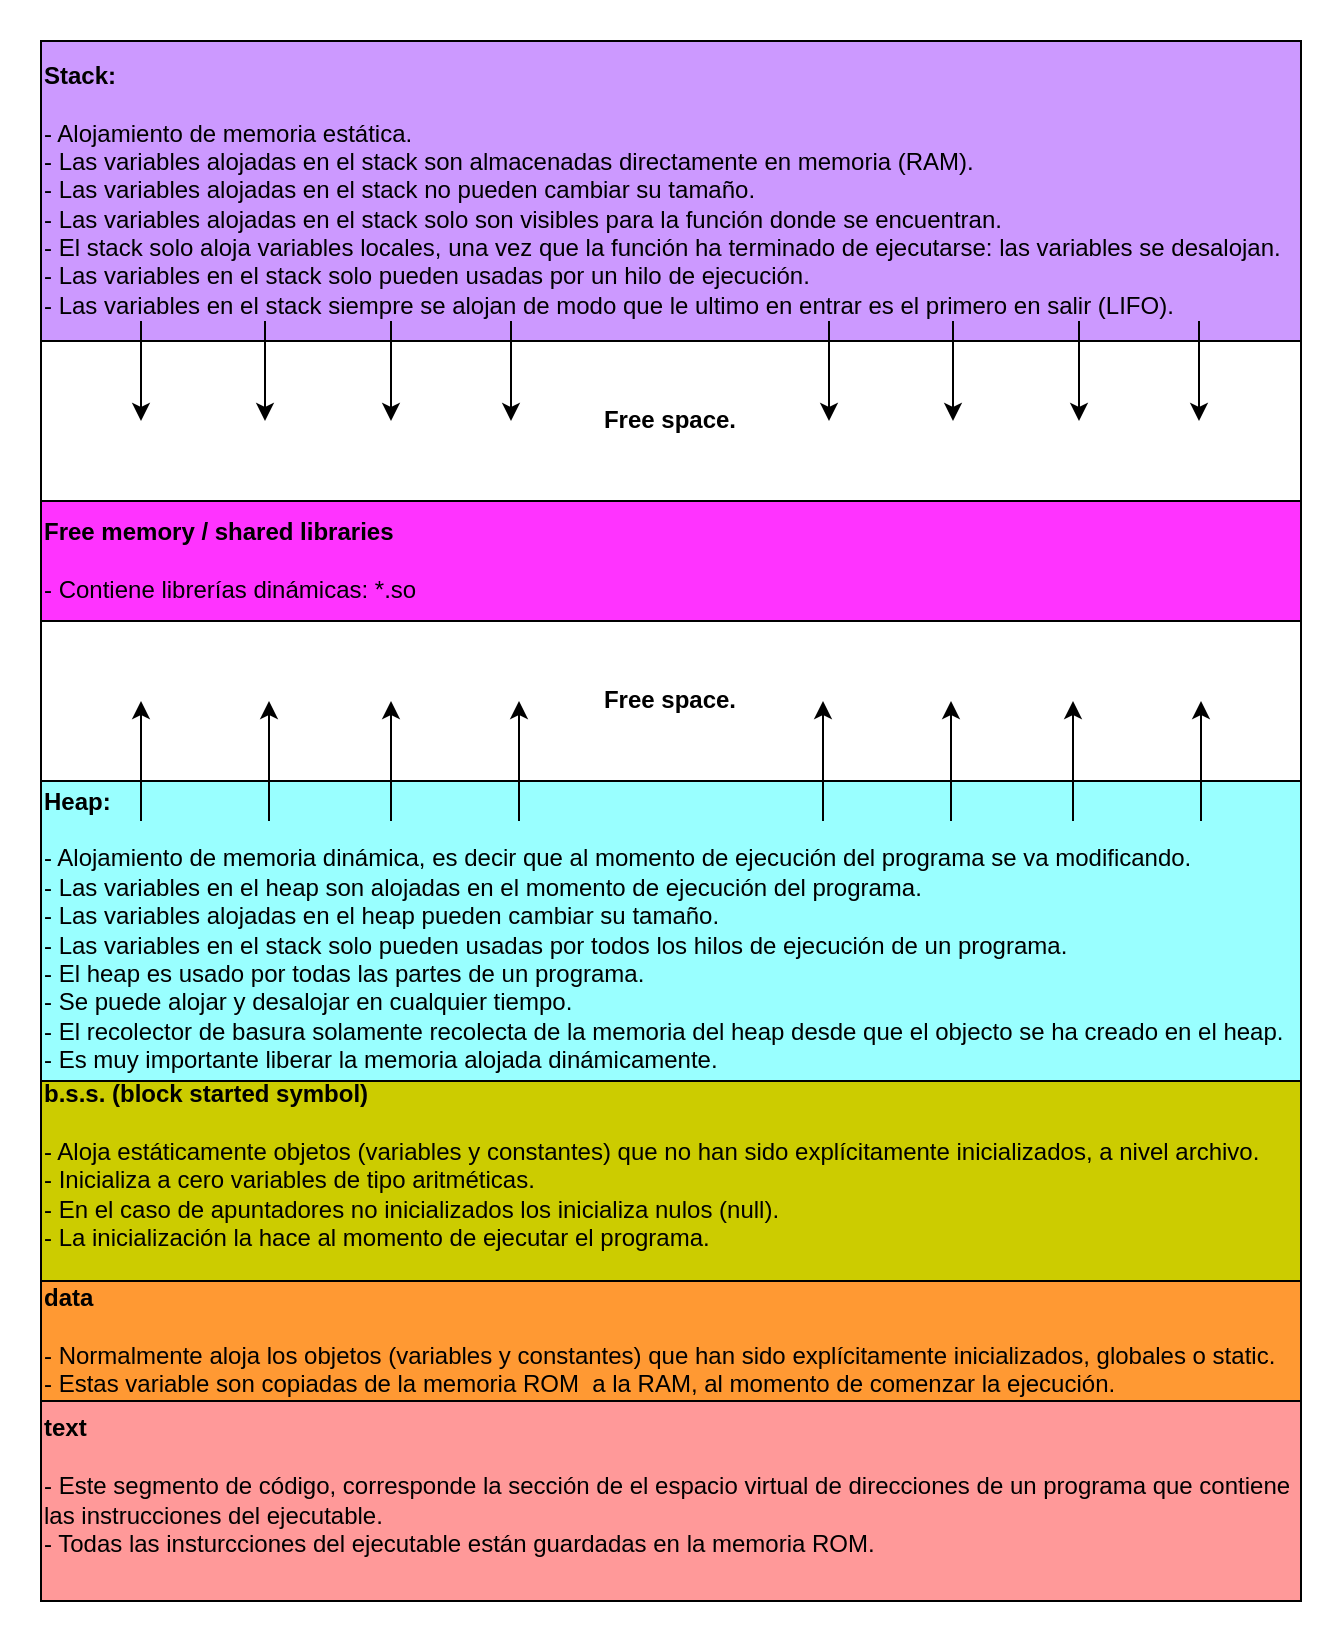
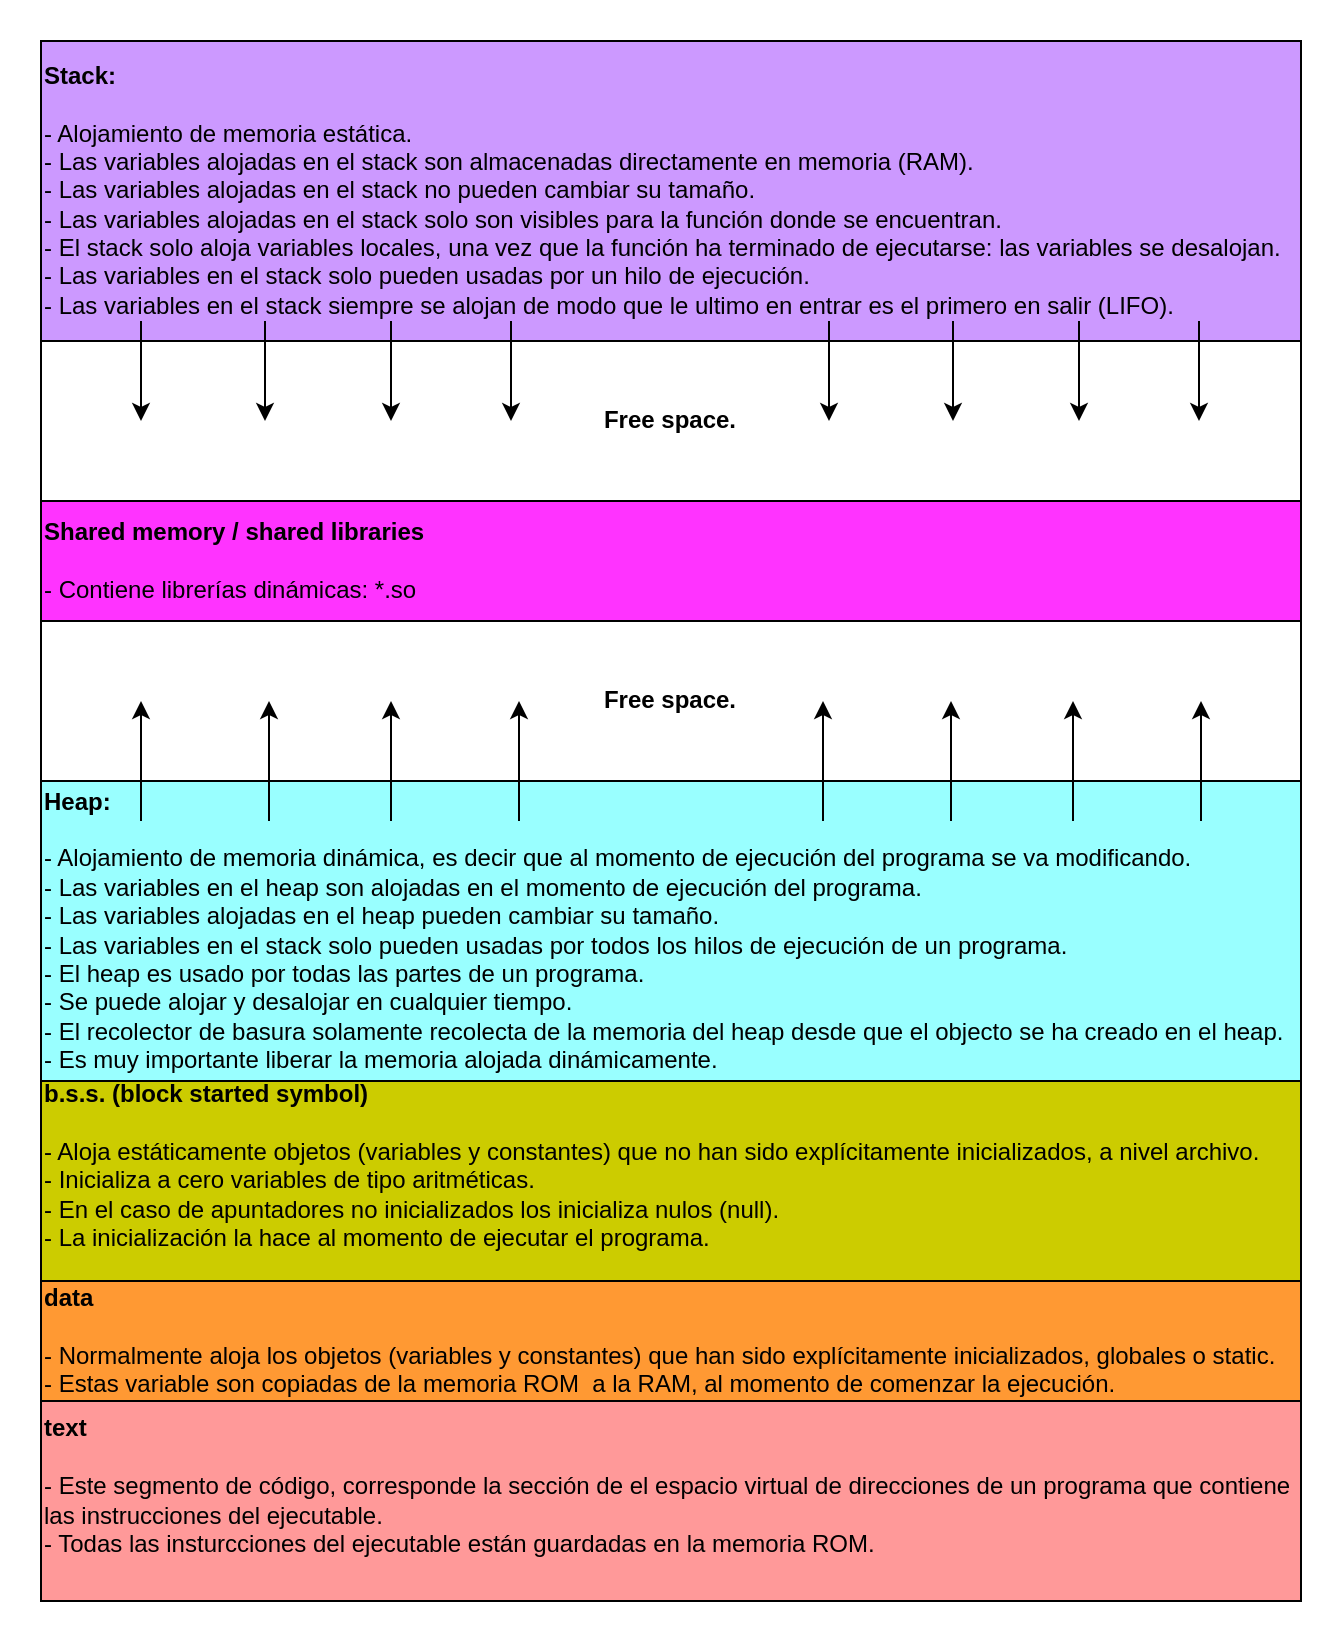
  <mxCell id="0" />
  <mxCell id="1" parent="0" />
  <mxCell id="2" value="&lt;b&gt;Stack:&lt;/b&gt;&lt;div&gt;&lt;br&gt;&lt;/div&gt;&lt;div&gt;- Alojamiento de memoria estática.&lt;/div&gt;&lt;div&gt;- Las variables alojadas en el stack son almacenadas directamente en memoria (RAM).&lt;/div&gt;&lt;div&gt;- Las variables alojadas en el stack no pueden cambiar su tamaño.&lt;/div&gt;&lt;div&gt;- Las variables alojadas en el stack solo son visibles para la función donde se encuentran.&lt;/div&gt;&lt;div&gt;- El stack solo aloja variables locales, una vez que la función ha terminado de ejecutarse: las variables se desalojan.&amp;nbsp;&lt;/div&gt;&lt;div&gt;- Las variables en el stack solo pueden usadas por un hilo de ejecución.&lt;/div&gt;&lt;div&gt;- Las variables en el stack siempre se alojan de modo que le ultimo en entrar es el primero en salir (LIFO).&lt;/div&gt;" style="rounded=0;whiteSpace=wrap;html=1;align=left;fillColor=light-dark(#CC99FF,var(--ge-dark-color, #121212));" vertex="1" parent="1"><mxGeometry x="20" y="20" width="630" height="150" as="geometry" /></mxCell>
  <mxCell id="3" value="&lt;b&gt;Free space.&lt;/b&gt;" style="rounded=0;whiteSpace=wrap;html=1;align=center;" vertex="1" parent="1"><mxGeometry x="20" y="170" width="630" height="80" as="geometry" /></mxCell>
  <mxCell id="4" value="" style="endArrow=classic;html=1;rounded=0;" edge="1" parent="1"><mxGeometry width="50" height="50" relative="1" as="geometry"><mxPoint x="70" y="160" as="sourcePoint" /><mxPoint x="70" y="210" as="targetPoint" /></mxGeometry></mxCell>
  <mxCell id="5" value="" style="endArrow=classic;html=1;rounded=0;" edge="1" parent="1"><mxGeometry width="50" height="50" relative="1" as="geometry"><mxPoint x="132" y="160" as="sourcePoint" /><mxPoint x="132" y="210" as="targetPoint" /></mxGeometry></mxCell>
  <mxCell id="6" value="" style="endArrow=classic;html=1;rounded=0;" edge="1" parent="1"><mxGeometry width="50" height="50" relative="1" as="geometry"><mxPoint x="195" y="160" as="sourcePoint" /><mxPoint x="195" y="210" as="targetPoint" /></mxGeometry></mxCell>
  <mxCell id="7" value="" style="endArrow=classic;html=1;rounded=0;" edge="1" parent="1"><mxGeometry width="50" height="50" relative="1" as="geometry"><mxPoint x="255" y="160" as="sourcePoint" /><mxPoint x="255" y="210" as="targetPoint" /></mxGeometry></mxCell>
  <mxCell id="8" value="" style="endArrow=classic;html=1;rounded=0;" edge="1" parent="1"><mxGeometry width="50" height="50" relative="1" as="geometry"><mxPoint x="414" y="160" as="sourcePoint" /><mxPoint x="414" y="210" as="targetPoint" /></mxGeometry></mxCell>
  <mxCell id="9" value="" style="endArrow=classic;html=1;rounded=0;" edge="1" parent="1"><mxGeometry width="50" height="50" relative="1" as="geometry"><mxPoint x="476" y="160" as="sourcePoint" /><mxPoint x="476" y="210" as="targetPoint" /></mxGeometry></mxCell>
  <mxCell id="10" value="" style="endArrow=classic;html=1;rounded=0;" edge="1" parent="1"><mxGeometry width="50" height="50" relative="1" as="geometry"><mxPoint x="539" y="160" as="sourcePoint" /><mxPoint x="539" y="210" as="targetPoint" /></mxGeometry></mxCell>
  <mxCell id="11" value="" style="endArrow=classic;html=1;rounded=0;" edge="1" parent="1"><mxGeometry width="50" height="50" relative="1" as="geometry"><mxPoint x="599" y="160" as="sourcePoint" /><mxPoint x="599" y="210" as="targetPoint" /></mxGeometry></mxCell>
- <mxCell id="12" value="&lt;b&gt;Free memory / shared libraries&lt;/b&gt;&lt;div&gt;&lt;br&gt;&lt;/div&gt;&lt;div&gt;- Contiene librerías dinámicas: *.so&amp;nbsp;&lt;br&gt;&lt;/div&gt;" style="rounded=0;whiteSpace=wrap;html=1;align=left;fillColor=light-dark(#FF33FF,var(--ge-dark-color, #121212));shadow=0;" vertex="1" parent="1"><mxGeometry x="20" y="250" width="630" height="60" as="geometry" /></mxCell>
+ <mxCell id="12" value="&lt;b&gt;Shared memory / shared libraries&lt;/b&gt;&lt;div&gt;&lt;br&gt;&lt;/div&gt;&lt;div&gt;- Contiene librerías dinámicas: *.so&amp;nbsp;&lt;br&gt;&lt;/div&gt;" style="rounded=0;whiteSpace=wrap;html=1;align=left;fillColor=light-dark(#FF33FF,var(--ge-dark-color, #121212));shadow=0;" vertex="1" parent="1"><mxGeometry x="20" y="250" width="630" height="60" as="geometry" /></mxCell>
  <mxCell id="13" value="&lt;b&gt;Free space.&lt;/b&gt;" style="rounded=0;whiteSpace=wrap;html=1;align=center;" vertex="1" parent="1"><mxGeometry x="20" y="310" width="630" height="80" as="geometry" /></mxCell>
  <mxCell id="14" value="&lt;b&gt;Heap:&lt;/b&gt;&lt;div&gt;&lt;br&gt;&lt;/div&gt;&lt;div&gt;- Alojamiento de memoria dinámica, es decir que al momento de ejecución del programa se va modificando.&lt;/div&gt;&lt;div&gt;- Las variables en el heap son alojadas en el momento de ejecución del programa.&amp;nbsp;&amp;nbsp;&lt;/div&gt;&lt;div&gt;- Las variables alojadas en el heap pueden cambiar su tamaño.&lt;span style=&quot;background-color: transparent; color: light-dark(rgb(0, 0, 0), rgb(255, 255, 255));&quot;&gt;&amp;nbsp;&lt;/span&gt;&lt;/div&gt;&lt;div&gt;- Las variables en el stack solo pueden usadas por todos los hilos de ejecución de un programa.&lt;/div&gt;&lt;div&gt;- El heap es usado por todas las partes de un programa.&lt;/div&gt;&lt;div&gt;- Se puede alojar y desalojar en cualquier tiempo.&lt;/div&gt;&lt;div&gt;- El recolector de basura solamente recolecta de la memoria del heap desde que el objecto se ha creado en el heap.&lt;/div&gt;&lt;div&gt;- Es muy importante liberar la memoria alojada dinámicamente.&lt;/div&gt;" style="rounded=0;whiteSpace=wrap;html=1;align=left;fillColor=light-dark(#99FFFF,var(--ge-dark-color, #121212));" vertex="1" parent="1"><mxGeometry x="20" y="390" width="630" height="150" as="geometry" /></mxCell>
  <mxCell id="15" value="" style="endArrow=classic;html=1;rounded=0;" edge="1" parent="1"><mxGeometry width="50" height="50" relative="1" as="geometry"><mxPoint x="70" y="410" as="sourcePoint" /><mxPoint x="70" y="350" as="targetPoint" /></mxGeometry></mxCell>
  <mxCell id="16" value="" style="endArrow=classic;html=1;rounded=0;" edge="1" parent="1"><mxGeometry width="50" height="50" relative="1" as="geometry"><mxPoint x="134" y="410" as="sourcePoint" /><mxPoint x="134" y="350" as="targetPoint" /></mxGeometry></mxCell>
  <mxCell id="17" value="" style="endArrow=classic;html=1;rounded=0;" edge="1" parent="1"><mxGeometry width="50" height="50" relative="1" as="geometry"><mxPoint x="195" y="410" as="sourcePoint" /><mxPoint x="195" y="350" as="targetPoint" /></mxGeometry></mxCell>
  <mxCell id="18" value="" style="endArrow=classic;html=1;rounded=0;" edge="1" parent="1"><mxGeometry width="50" height="50" relative="1" as="geometry"><mxPoint x="259" y="410" as="sourcePoint" /><mxPoint x="259" y="350" as="targetPoint" /></mxGeometry></mxCell>
  <mxCell id="19" value="" style="endArrow=classic;html=1;rounded=0;" edge="1" parent="1"><mxGeometry width="50" height="50" relative="1" as="geometry"><mxPoint x="411" y="410" as="sourcePoint" /><mxPoint x="411" y="350" as="targetPoint" /></mxGeometry></mxCell>
  <mxCell id="20" value="" style="endArrow=classic;html=1;rounded=0;" edge="1" parent="1"><mxGeometry width="50" height="50" relative="1" as="geometry"><mxPoint x="475" y="410" as="sourcePoint" /><mxPoint x="475" y="350" as="targetPoint" /></mxGeometry></mxCell>
  <mxCell id="21" value="" style="endArrow=classic;html=1;rounded=0;" edge="1" parent="1"><mxGeometry width="50" height="50" relative="1" as="geometry"><mxPoint x="536" y="410" as="sourcePoint" /><mxPoint x="536" y="350" as="targetPoint" /></mxGeometry></mxCell>
  <mxCell id="22" value="" style="endArrow=classic;html=1;rounded=0;" edge="1" parent="1"><mxGeometry width="50" height="50" relative="1" as="geometry"><mxPoint x="600" y="410" as="sourcePoint" /><mxPoint x="600" y="350" as="targetPoint" /></mxGeometry></mxCell>
  <mxCell id="23" value="&lt;b&gt;b.s.s. (block started symbol)&lt;/b&gt;&lt;div&gt;&lt;b&gt;&lt;br&gt;&lt;/b&gt;&lt;div&gt;- Aloja estáticamente objetos (variables y constantes) que no han sido explícitamente inicializados, a nivel archivo.&lt;/div&gt;&lt;div&gt;- Inicializa a cero variables de tipo aritméticas.&lt;/div&gt;&lt;div&gt;- En el caso de apuntadores no inicializados los inicializa nulos (null).&lt;/div&gt;&lt;div&gt;- La inicialización la hace al momento de ejecutar el programa.&lt;/div&gt;&lt;div&gt;&lt;span style=&quot;color: rgba(0, 0, 0, 0); font-family: monospace; font-size: 0px; text-wrap: nowrap; background-color: transparent;&quot;&gt;- %3CmxGraphModel%3E%3Croot%3E%3CmxCell%20id%3D%220%22%2F%3E%3CmxCell%20id%3D%221%22%20parent%3D%220%22%2F%3E%3CmxCell%20id%3D%222%22%20value%3D%22%26lt%3Bb%26gt%3BShared%20memory%20%2F%20shared%20libraries%26lt%3B%2Fb%26gt%3B%26lt%3Bdiv%26gt%3B%26lt%3Bbr%26gt%3B%26lt%3B%2Fdiv%26gt%3B%26lt%3Bdiv%26gt%3B-%20Contiene%20librer%C3%ADas%20din%C3%A1micas%3A%20*.so%26amp%3Bnbsp%3B%26lt%3Bbr%26gt%3B%26lt%3B%2Fdiv%26gt%3B%22%20style%3D%22rounded%3D0%3BwhiteSpace%3Dwrap%3Bhtml%3D1%3Balign%3Dleft%3BfillColor%3Dlight-dark(%23FF33FF%2Cvar(--ge-dark-color%2C%20%23121212))%3Bshadow%3D0%3B%22%20vertex%3D%221%22%20parent%3D%221%22%3E%3CmxGeometry%20x%3D%2270%22%20y%3D%22270%22%20width%3D%22630%22%20height%3D%2260%22%20as%3D%22geometry%22%2F%3E%3C%2FmxCell&lt;/span&gt;&lt;/div&gt;&lt;/div&gt;" style="rounded=0;whiteSpace=wrap;html=1;align=left;fillColor=light-dark(#CCCC00,var(--ge-dark-color, #121212));shadow=0;" vertex="1" parent="1"><mxGeometry x="20" y="540" width="630" height="100" as="geometry" /></mxCell>
  <mxCell id="24" value="&lt;b&gt;data&lt;/b&gt;&lt;div&gt;&lt;b&gt;&lt;br&gt;&lt;/b&gt;&lt;div&gt;&lt;span style=&quot;background-color: transparent; color: light-dark(rgb(0, 0, 0), rgb(255, 255, 255));&quot;&gt;- Normalmente aloja los objetos (variables y constantes) que han sido explícitamente inicializados, globales o static.&lt;/span&gt;&lt;/div&gt;&lt;div&gt;&lt;span style=&quot;background-color: transparent; color: light-dark(rgb(0, 0, 0), rgb(255, 255, 255));&quot;&gt;- Estas variable son copiadas de la memoria ROM&amp;nbsp; a la RAM, al momento de comenzar la ejecución.&lt;/span&gt;&lt;span style=&quot;background-color: transparent; color: light-dark(rgb(0, 0, 0), rgb(255, 255, 255));&quot;&gt;&amp;nbsp;&amp;nbsp;&lt;/span&gt;&lt;span style=&quot;background-color: transparent; text-wrap: nowrap; color: rgba(0, 0, 0, 0); font-family: monospace; font-size: 0px;&quot;&gt;%3CmxGraphModel%3E%3Croot%3E%3CmxCell%20id%3D%220%22%2F%3E%3CmxCell%20id%3D%221%22%20parent%3D%220%22%2F%3E%3CmxCell%20id%3D%222%22%20value%3D%22%26lt%3Bb%26gt%3BShared%20memory%20%2F%20shared%20libraries%26lt%3B%2Fb%26gt%3B%26lt%3Bdiv%26gt%3B%26lt%3Bbr%26gt%3B%26lt%3B%2Fdiv%26gt%3B%26lt%3Bdiv%26gt%3B-%20Contiene%20librer%C3%ADas%20din%C3%A1micas%3A%20*.so%26amp%3Bnbsp%3B%26lt%3Bbr%26gt%3B%26lt%3B%2Fdiv%26gt%3B%22%20style%3D%22rounded%3D0%3BwhiteSpace%3Dwrap%3Bhtml%3D1%3Balign%3Dleft%3BfillColor%3Dlight-dark(%23FF33FF%2Cvar(--ge-dark-color%2C%20%23121212))%3Bshadow%3D0%3B%22%20vertex%3D%221%22%20parent%3D%221%22%3E%3CmxGeometry%20x%3D%2270%22%20y%3D%22270%22%20width%3D%22630%22%20height%3D%2260%22%20as%3D%22geometry%22%2F%3E%3C%2FmxCell%3E%3C%2Froot%3E%3C%2FmxGraphModel%3E&lt;/span&gt;&lt;/div&gt;&lt;/div&gt;" style="rounded=0;whiteSpace=wrap;html=1;align=left;fillColor=light-dark(#FF9933,var(--ge-dark-color, #121212));shadow=0;" vertex="1" parent="1"><mxGeometry x="20" y="640" width="630" height="60" as="geometry" /></mxCell>
  <mxCell id="25" value="&lt;b&gt;text&lt;/b&gt;&lt;div&gt;&lt;b&gt;&lt;br&gt;&lt;/b&gt;&lt;div&gt;- Este segmento de código, corresponde la sección de el espacio virtual de direcciones de un programa que contiene las instrucciones del ejecutable.&lt;/div&gt;&lt;div&gt;- Todas las insturcciones del ejecutable están guardadas en la memoria ROM.&lt;/div&gt;&lt;div&gt;&lt;span style=&quot;color: rgba(0, 0, 0, 0); font-family: monospace; font-size: 0px; text-wrap: nowrap; background-color: transparent;&quot;&gt;- %3CmxGraphModel%3E%3Croot%3E%3CmxCell%20id%3D%220%22%2F%3E%3CmxCell%20id%3D%221%22%20parent%3D%220%22%2F%3E%3CmxCell%20id%3D%222%22%20value%3D%22%26lt%3Bb%26gt%3BShared%20memory%20%2F%20shared%20libraries%26lt%3B%2Fb%26gt%3B%26lt%3Bdiv%26gt%3B%26lt%3Bbr%26gt%3B%26lt%3B%2Fdiv%26gt%3B%26lt%3Bdiv%26gt%3B-%20Contiene%20librer%C3%ADas%20din%C3%A1micas%3A%20*.so%26amp%3Bnbsp%3B%26lt%3Bbr%26gt%3B%26lt%3B%2Fdiv%26gt%3B%22%20style%3D%22rounded%3D0%3BwhiteSpace%3Dwrap%3Bhtml%3D1%3Balign%3Dleft%3BfillColor%3Dlight-dark(%23FF33FF%2Cvar(--ge-dark-color%2C%20%23121212))%3Bshadow%3D0%3B%22%20vertex%3D%221%22%20parent%3D%221%22%3E%3CmxGeometry%20x%3D%2270%22%20y%3D%22270%22%20width%3D%22630%22%20height%3D%2260%22%20as%3D%22geometry%22%2F%3E%3C%2FmxCell&lt;/span&gt;&lt;/div&gt;&lt;/div&gt;" style="rounded=0;whiteSpace=wrap;html=1;align=left;fillColor=light-dark(#FF9999,var(--ge-dark-color, #121212));shadow=0;" vertex="1" parent="1"><mxGeometry x="20" y="700" width="630" height="100" as="geometry" /></mxCell>
